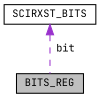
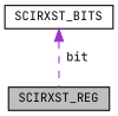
  digraph {
    fontname="JetBrains Mono"
    node [color=black fontname="JetBrains Mono" fontsize=10 shape=record style=filled]
-   n1 [fillcolor=grey75 fontcolor=black height=0.2 label=BITS_REG width=0.4]
+   n1 [fillcolor=grey75 fontcolor=black height=0.2 label=SCIRXST_REG width=0.4]
    n2 [fillcolor=white height=0.2 label=SCIRXST_BITS width=0.4]
    n2 -> n1 [color=darkorchid3 dir=back fontname="JetBrains Mono" fontsize=10 label=" bit" labelfontname=Helvetica labelfontsize=10 style=dashed]
  }
